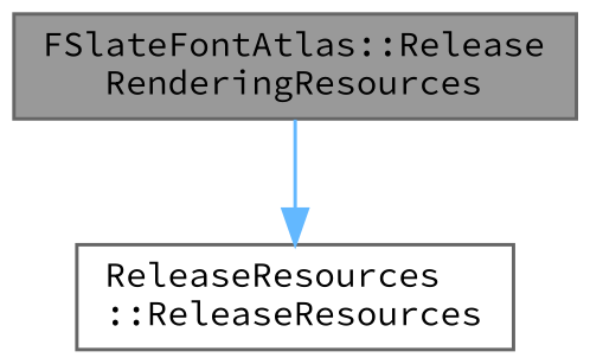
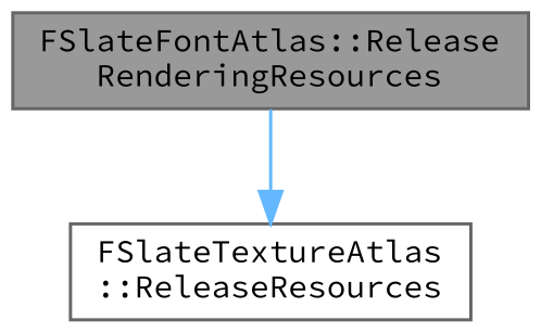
  digraph {
    rankdir=TB
    fontname="Source Code Pro"
    node [fontname="Source Code Pro" fontsize=10 shape=box style=filled]
    n1 [color=gray40 fillcolor=grey60 fontcolor=black height=0.2 label="FSlateFontAtlas::Release\lRenderingResources" width=0.4]
-   n2 [color=grey40 fillcolor=white height=0.2 label="ReleaseResources\l::ReleaseResources" width=0.4]
+   n2 [color=grey40 fillcolor=white height=0.2 label="FSlateTextureAtlas\l::ReleaseResources" width=0.4]
    n1 -> n2 [color=steelblue1 fontname="Source Code Pro" fontsize=10 labelfontname=Helvetica labelfontsize=10 style=solid]
  }
